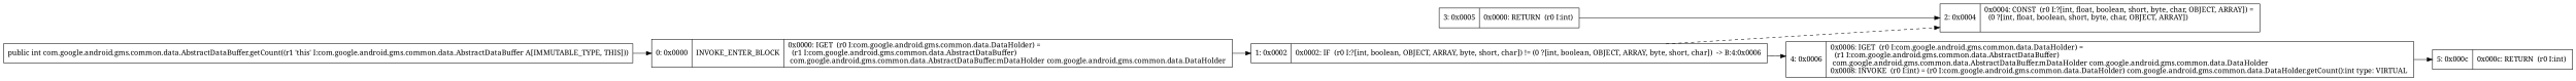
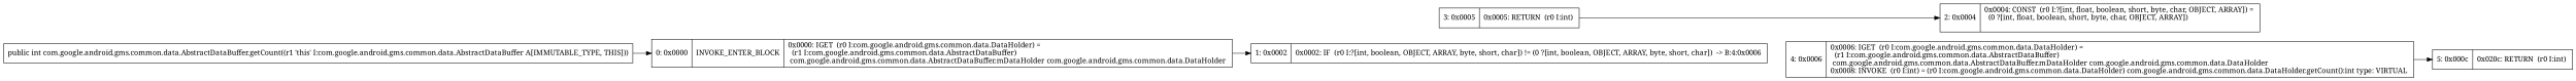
  digraph {
    fontname="Noto Serif"
    rankdir=LR
    node [fontname="Noto Serif" shape=record]
    edge [fontname="Noto Serif"]
    n1 [label="{0\:\ 0x0000|INVOKE_ENTER_BLOCK\l|0x0000: IGET  (r0 I:com.google.android.gms.common.data.DataHolder) = \l  (r1 I:com.google.android.gms.common.data.AbstractDataBuffer)\l com.google.android.gms.common.data.AbstractDataBuffer.mDataHolder com.google.android.gms.common.data.DataHolder \l}"]
    n2 [label="{1\:\ 0x0002|0x0002: IF  (r0 I:?[int, boolean, OBJECT, ARRAY, byte, short, char]) != (0 ?[int, boolean, OBJECT, ARRAY, byte, short, char])  \-\> B:4:0x0006 \l}"]
    n3 [label="{2\:\ 0x0004|0x0004: CONST  (r0 I:?[int, float, boolean, short, byte, char, OBJECT, ARRAY]) = \l  (0 ?[int, float, boolean, short, byte, char, OBJECT, ARRAY])\l \l}"]
    n4 [label="{4\:\ 0x0006|0x0006: IGET  (r0 I:com.google.android.gms.common.data.DataHolder) = \l  (r1 I:com.google.android.gms.common.data.AbstractDataBuffer)\l com.google.android.gms.common.data.AbstractDataBuffer.mDataHolder com.google.android.gms.common.data.DataHolder \l0x0008: INVOKE  (r0 I:int) = (r0 I:com.google.android.gms.common.data.DataHolder) com.google.android.gms.common.data.DataHolder.getCount():int type: VIRTUAL \l}"]
-   n5 [label="{5\:\ 0x000c|0x000c: RETURN  (r0 I:int) \l}"]
-   n6 [label="{3\:\ 0x0005|0x0000: RETURN  (r0 I:int) \l}"]
+   n5 [label="{5\:\ 0x000c|0x020c: RETURN  (r0 I:int) \l}"]
+   n6 [label="{3\:\ 0x0005|0x0005: RETURN  (r0 I:int) \l}"]
    n7 [label="{public int com.google.android.gms.common.data.AbstractDataBuffer.getCount((r1 'this' I:com.google.android.gms.common.data.AbstractDataBuffer A[IMMUTABLE_TYPE, THIS])) }"]
    n1 -> n2
-   n2 -> n3 [style=dashed]
-   n2 -> n4
    n4 -> n5
    n6 -> n3
    n7 -> n1
  }
